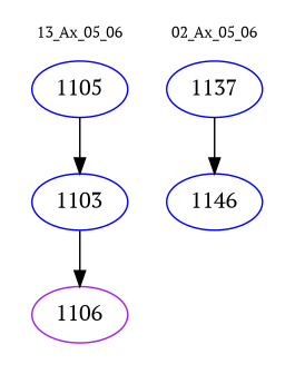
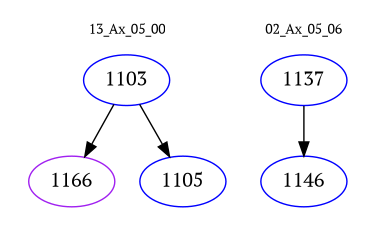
  digraph {
    fontname="PT Serif"
    node [color=blue fontname="PT Serif"]
    edge [color=black fontname="PT Serif"]
    n1 [label=1103]
-   n2 [color=purple label=1106]
+   n2 [color=purple label=1166]
    n3 [label=1105]
    n4 [label=1137]
    n5 [label=1146]
    subgraph cluster_1 {
      color=white
      fontsize=10
-     label="13_Ax_05_06"
+     label="13_Ax_05_00"
      n1
      n2
      n3
    }
    subgraph cluster_2 {
      color=white
      fontsize=10
      label="02_Ax_05_06"
      n4
      n5
    }
    n1 -> n2
-   n3 -> n1
+   n1 -> n3
    n4 -> n5
  }
